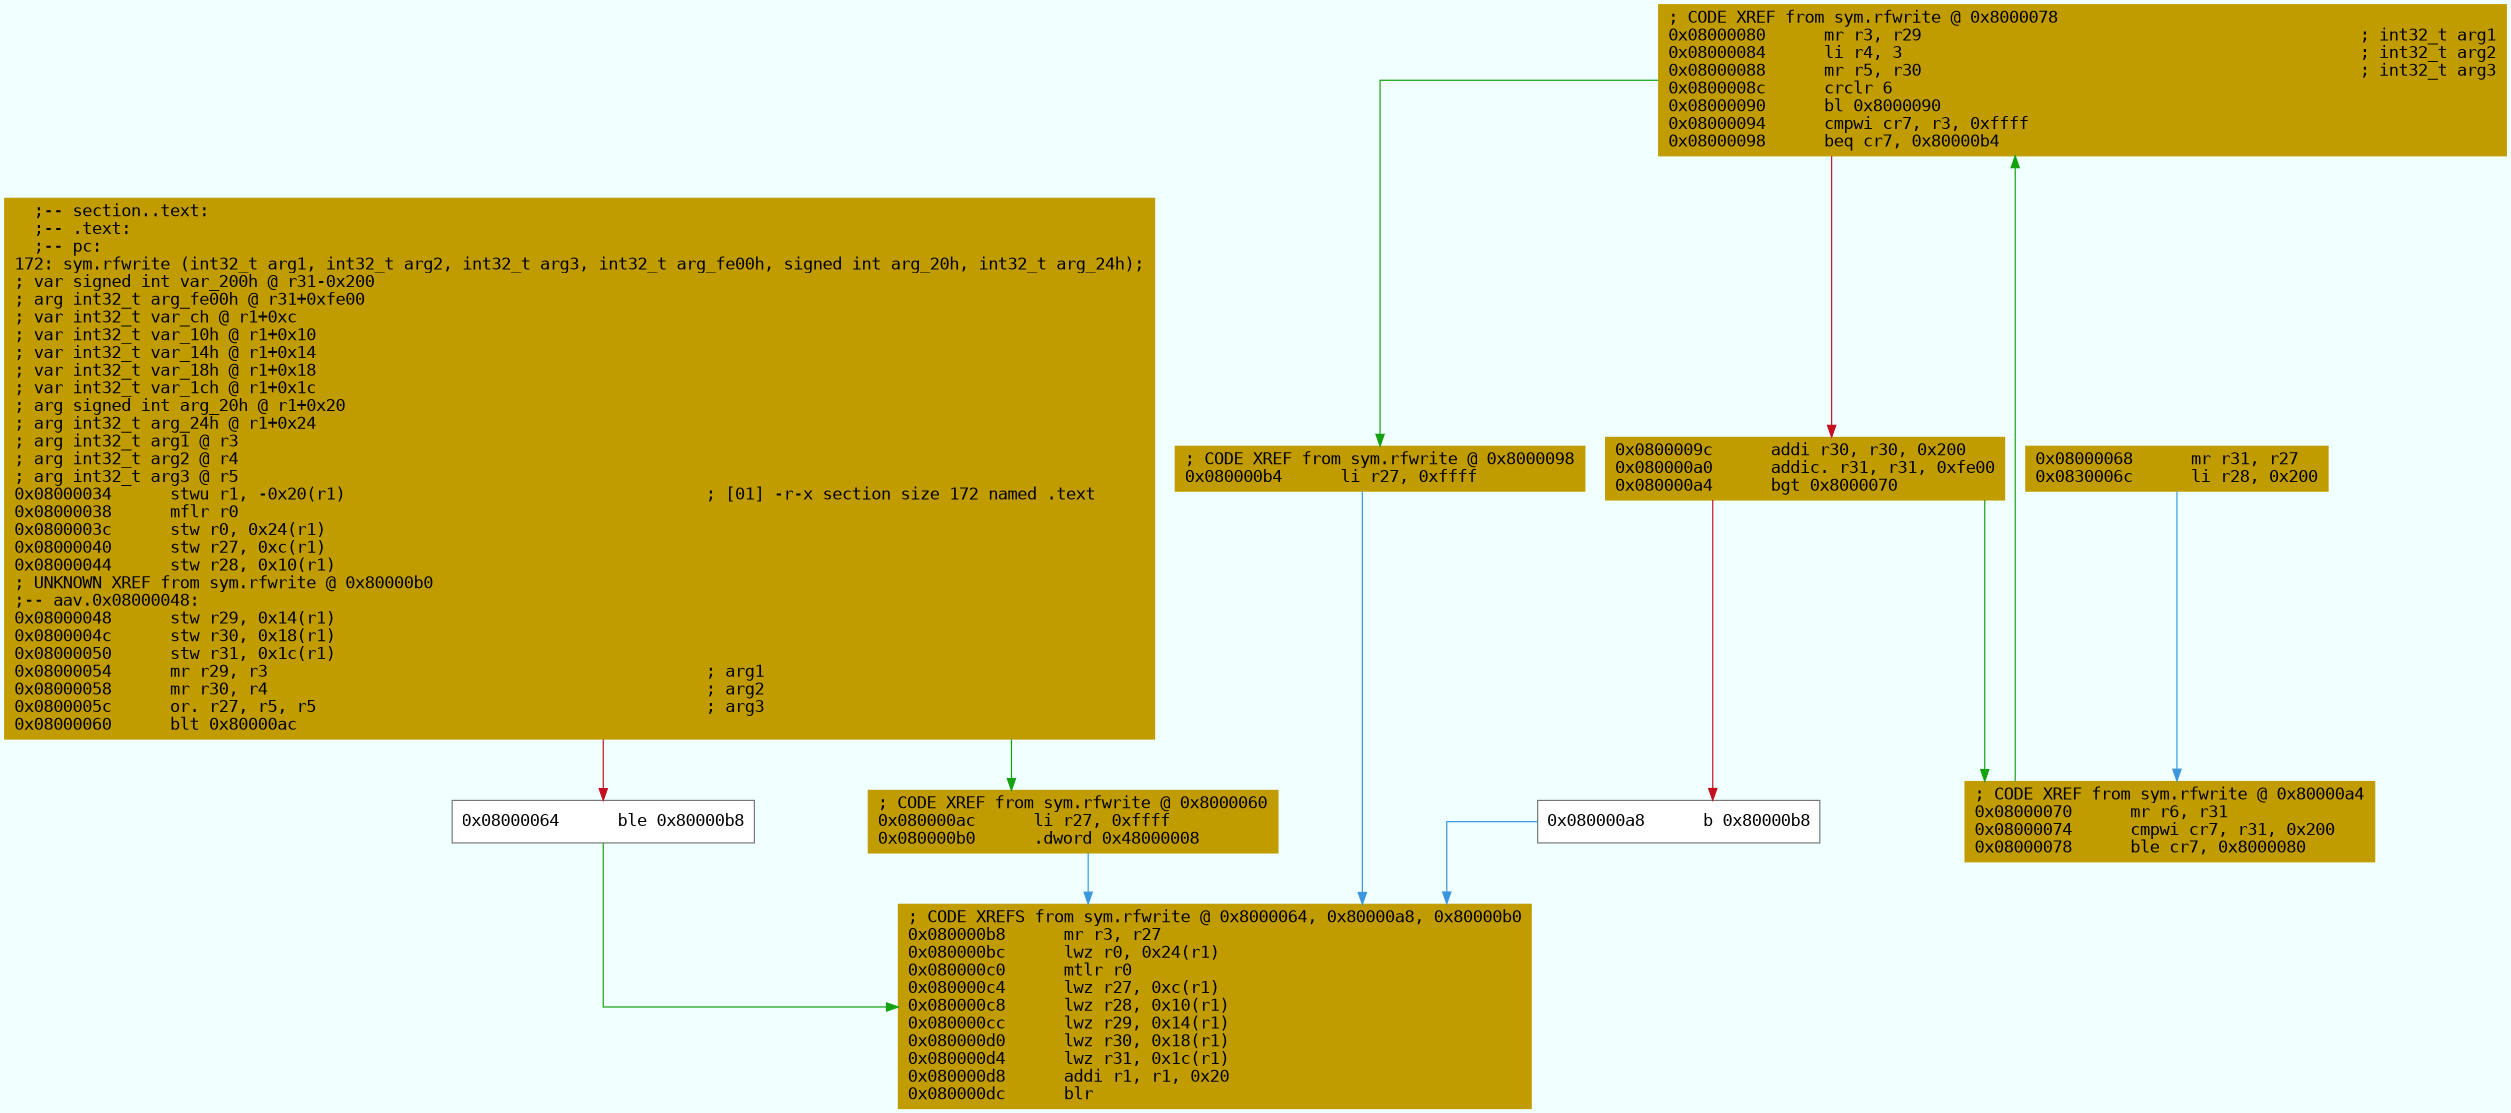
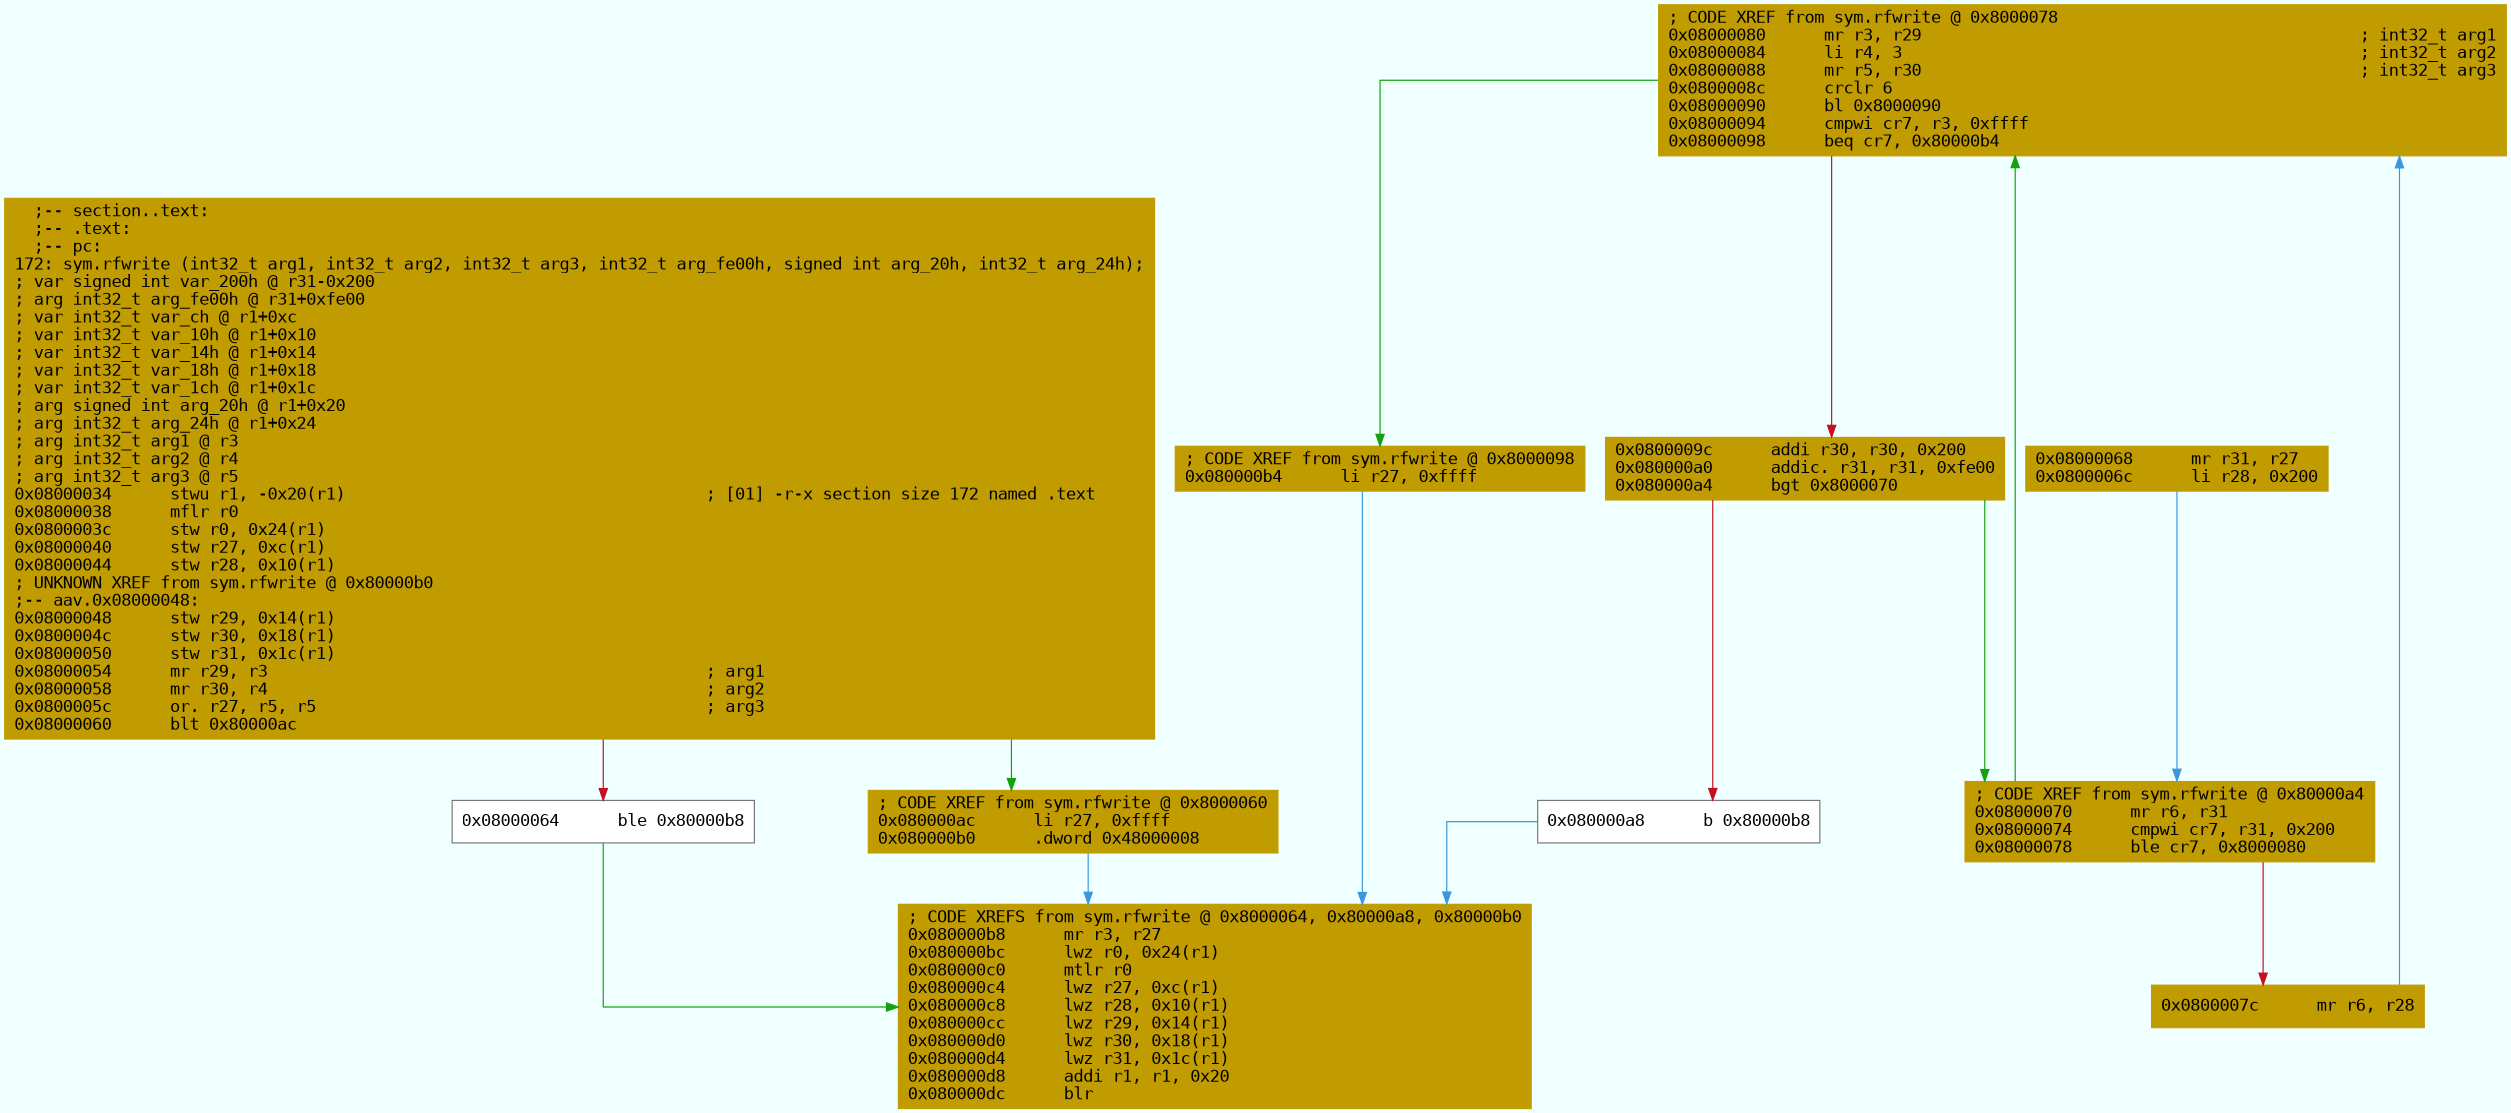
  digraph {
    bgcolor=azure
    fontname="DejaVu Sans Mono"
    fontsize=8
    splines=ortho
    node [color="#c19c00" fillcolor="#c19c00" fontname="DejaVu Sans Mono" shape=box style=filled]
    edge [arrowhead=normal color="#13a10e" fontname="DejaVu Sans Mono"]
    n1 [label="  ;-- section..text:\l  ;-- .text:\l  ;-- pc:\l172: sym.rfwrite (int32_t arg1, int32_t arg2, int32_t arg3, int32_t arg_fe00h, signed int arg_20h, int32_t arg_24h);\l; var signed int var_200h @ r31-0x200\l; arg int32_t arg_fe00h @ r31+0xfe00\l; var int32_t var_ch @ r1+0xc\l; var int32_t var_10h @ r1+0x10\l; var int32_t var_14h @ r1+0x14\l; var int32_t var_18h @ r1+0x18\l; var int32_t var_1ch @ r1+0x1c\l; arg signed int arg_20h @ r1+0x20\l; arg int32_t arg_24h @ r1+0x24\l; arg int32_t arg1 @ r3\l; arg int32_t arg2 @ r4\l; arg int32_t arg3 @ r5\l0x08000034      stwu r1, -0x20(r1)                                     ; [01] -r-x section size 172 named .text\l0x08000038      mflr r0\l0x0800003c      stw r0, 0x24(r1)\l0x08000040      stw r27, 0xc(r1)\l0x08000044      stw r28, 0x10(r1)\l; UNKNOWN XREF from sym.rfwrite @ 0x80000b0\l;-- aav.0x08000048:\l0x08000048      stw r29, 0x14(r1)\l0x0800004c      stw r30, 0x18(r1)\l0x08000050      stw r31, 0x1c(r1)\l0x08000054      mr r29, r3                                             ; arg1\l0x08000058      mr r30, r4                                             ; arg2\l0x0800005c      or. r27, r5, r5                                        ; arg3\l0x08000060      blt 0x80000ac\l"]
    n2 [color="#767676" fillcolor=white label="0x08000064      ble 0x80000b8\l"]
    n3 [label="; CODE XREF from sym.rfwrite @ 0x8000060\l0x080000ac      li r27, 0xffff\l0x080000b0      .dword 0x48000008\l"]
    n4 [label="; CODE XREFS from sym.rfwrite @ 0x8000064, 0x80000a8, 0x80000b0\l0x080000b8      mr r3, r27\l0x080000bc      lwz r0, 0x24(r1)\l0x080000c0      mtlr r0\l0x080000c4      lwz r27, 0xc(r1)\l0x080000c8      lwz r28, 0x10(r1)\l0x080000cc      lwz r29, 0x14(r1)\l0x080000d0      lwz r30, 0x18(r1)\l0x080000d4      lwz r31, 0x1c(r1)\l0x080000d8      addi r1, r1, 0x20\l0x080000dc      blr\l"]
-   n5 [label="0x08000068      mr r31, r27\l0x0830006c      li r28, 0x200\l"]
+   n5 [label="0x08000068      mr r31, r27\l0x0800006c      li r28, 0x200\l"]
    n6 [label="; CODE XREF from sym.rfwrite @ 0x80000a4\l0x08000070      mr r6, r31\l0x08000074      cmpwi cr7, r31, 0x200\l0x08000078      ble cr7, 0x8000080\l"]
+   n7 [label="0x0800007c      mr r6, r28\l"]
    n8 [label="; CODE XREF from sym.rfwrite @ 0x8000078\l0x08000080      mr r3, r29                                             ; int32_t arg1\l0x08000084      li r4, 3                                               ; int32_t arg2\l0x08000088      mr r5, r30                                             ; int32_t arg3\l0x0800008c      crclr 6\l0x08000090      bl 0x8000090\l0x08000094      cmpwi cr7, r3, 0xffff\l0x08000098      beq cr7, 0x80000b4\l"]
    n9 [label="0x0800009c      addi r30, r30, 0x200\l0x080000a0      addic. r31, r31, 0xfe00\l0x080000a4      bgt 0x8000070\l"]
    n10 [label="; CODE XREF from sym.rfwrite @ 0x8000098\l0x080000b4      li r27, 0xffff\l"]
    n11 [color="#767676" fillcolor=white label="0x080000a8      b 0x80000b8\l"]
    n1 -> n2 [color="#c50f1f"]
    n1 -> n3
    n2 -> n4
    n3 -> n4 [color="#3a96dd"]
    n5 -> n6 [color="#3a96dd"]
+   n6 -> n7 [color="#c50f1f"]
    n6 -> n8
+   n7 -> n8 [color="#3a96dd"]
    n8 -> n9 [color="#c50f1f"]
    n8 -> n10
    n9 -> n6
    n9 -> n11 [color="#c50f1f"]
    n10 -> n4 [color="#3a96dd"]
    n11 -> n4 [color="#3a96dd"]
  }
